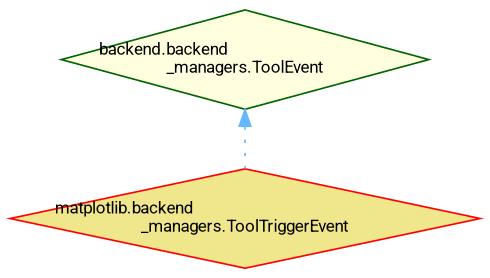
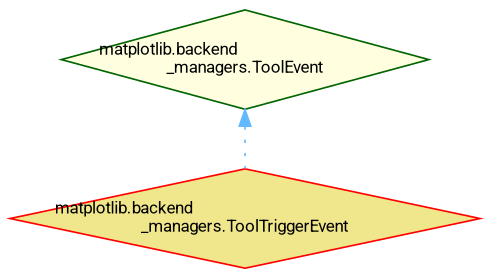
  digraph {
    fontname=Roboto
    node [fontname=Roboto fontsize=10 shape=diamond style=filled]
-   n1 [color=darkgreen fillcolor=lightyellow fontcolor=black height=0.2 label="backend.backend\l_managers.ToolEvent" width=0.4]
+   n1 [color=darkgreen fillcolor=lightyellow fontcolor=black height=0.2 label="matplotlib.backend\l_managers.ToolEvent" width=0.4]
    n2 [color=red fillcolor=khaki height=0.2 label="matplotlib.backend\l_managers.ToolTriggerEvent" width=0.4]
    n1 -> n2 [color=steelblue1 dir=back fontname=Roboto fontsize=10 labelfontname=Helvetica labelfontsize=10 style=dotted]
  }
